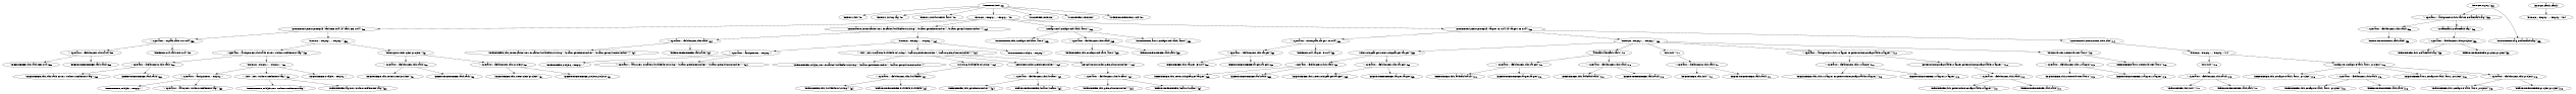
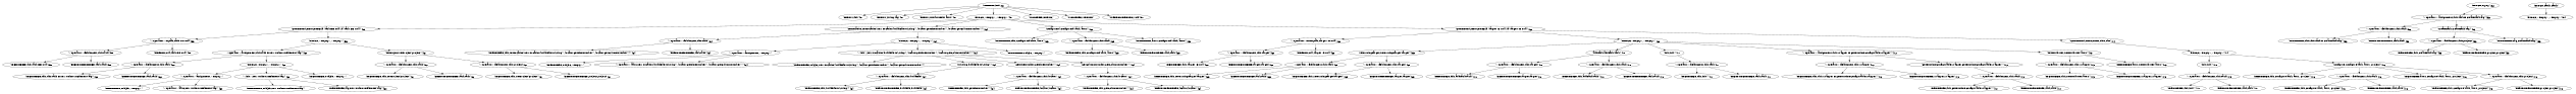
  digraph {
    n1 [label=<(METHOD,init)<SUB>451</SUB>>]
    n2 [label=<(PARAM,this)<SUB>451</SUB>>]
    n3 [label=<(PARAM,String tag)<SUB>451</SUB>>]
    n4 [label=<(PARAM,AttributeList attrs)<SUB>451</SUB>>]
    n5 [label=<(BLOCK,&lt;empty&gt;,&lt;empty&gt;)<SUB>451</SUB>>]
    n6 [label=<(MODIFIER,PUBLIC)>]
    n7 [label=<(MODIFIER,VIRTUAL)>]
    n8 [label=<(METHOD_RETURN,void)<SUB>451</SUB>>]
    n9 [label=<(CONTROL_STRUCTURE,if (task == null),if (task == null))<SUB>459</SUB>>]
    n10 [label=<(setLocation,setLocation(new Location(buildFile.toString(), locator.getLineNumber(), locator.getColumnNumber())))<SUB>464</SUB>>]
    n11 [label=<(configureId,configureId(task, attrs))<SUB>465</SUB>>]
    n12 [label=<(CONTROL_STRUCTURE,if (target != null),if (target != null))<SUB>468</SUB>>]
    n13 [label=<(&lt;operator&gt;.equals,task == null)<SUB>459</SUB>>]
    n14 [label=<(BLOCK,&lt;empty&gt;,&lt;empty&gt;)<SUB>459</SUB>>]
    n15 [label=<(&lt;operator&gt;.fieldAccess,this.task)<SUB>464</SUB>>]
    n16 [label=<(BLOCK,&lt;empty&gt;,&lt;empty&gt;)<SUB>464</SUB>>]
    n17 [label=<(IDENTIFIER,this,configureId(task, attrs))<SUB>465</SUB>>]
    n18 [label=<(&lt;operator&gt;.fieldAccess,this.task)<SUB>465</SUB>>]
    n19 [label=<(IDENTIFIER,attrs,configureId(task, attrs))<SUB>465</SUB>>]
    n20 [label=<(&lt;operator&gt;.notEquals,target != null)<SUB>468</SUB>>]
    n21 [label=<(BLOCK,&lt;empty&gt;,&lt;empty&gt;)<SUB>468</SUB>>]
    n22 [label=<(CONTROL_STRUCTURE,else,else)<SUB>474</SUB>>]
    n23 [label=<(BLOCK,try,try)<SUB>452</SUB>>]
    n24 [label=<(&lt;operator&gt;.assignment,this.task = createTask(tag))<SUB>453</SUB>>]
    n25 [label=<(BLOCK,catch,catch)>]
    n26 [label=<(BLOCK,&lt;empty&gt;,&lt;empty&gt;)<SUB>454</SUB>>]
    n27 [label=<(&lt;operator&gt;.fieldAccess,this.task)<SUB>453</SUB>>]
    n28 [label=<(createTask,createTask(tag))<SUB>453</SUB>>]
+   n29 [label=<(IDENTIFIER,this,this.task = createTask(tag))<SUB>453</SUB>>]
    n30 [label=<(FIELD_IDENTIFIER,task,task)<SUB>453</SUB>>]
    n31 [label=<(&lt;operator&gt;.fieldAccess,this.project)<SUB>453</SUB>>]
    n32 [label=<(IDENTIFIER,tag,createTask(tag))<SUB>453</SUB>>]
    n33 [label=<(IDENTIFIER,this,createTask(tag))<SUB>453</SUB>>]
    n34 [label=<(FIELD_IDENTIFIER,project,project)<SUB>453</SUB>>]
    n35 [label=<(&lt;operator&gt;.fieldAccess,this.task)<SUB>459</SUB>>]
    n36 [label=<(LITERAL,null,task == null)<SUB>459</SUB>>]
    n37 [label=<(&lt;operator&gt;.assignment,this.task = new UnknownElement(tag))<SUB>460</SUB>>]
    n38 [label=<(setProject,setProject(project))<SUB>461</SUB>>]
    n39 [label=<(IDENTIFIER,this,task == null)<SUB>459</SUB>>]
    n40 [label=<(FIELD_IDENTIFIER,task,task)<SUB>459</SUB>>]
    n41 [label=<(&lt;operator&gt;.fieldAccess,this.task)<SUB>460</SUB>>]
    n42 [label=<(BLOCK,&lt;empty&gt;,&lt;empty&gt;)<SUB>460</SUB>>]
    n43 [label=<(&lt;operator&gt;.fieldAccess,this.task)<SUB>461</SUB>>]
    n44 [label=<(&lt;operator&gt;.fieldAccess,this.project)<SUB>461</SUB>>]
    n45 [label=<(IDENTIFIER,this,this.task = new UnknownElement(tag))<SUB>460</SUB>>]
    n46 [label=<(FIELD_IDENTIFIER,task,task)<SUB>460</SUB>>]
    n47 [label=<(&lt;operator&gt;.assignment,&lt;empty&gt;)>]
    n48 [label=<(&lt;init&gt;,new UnknownElement(tag))<SUB>460</SUB>>]
    n49 [label=<(IDENTIFIER,$obj35,&lt;empty&gt;)>]
    n50 [label=<(IDENTIFIER,$obj35,&lt;empty&gt;)>]
    n51 [label=<(&lt;operator&gt;.alloc,new UnknownElement(tag))<SUB>460</SUB>>]
    n52 [label=<(IDENTIFIER,$obj35,new UnknownElement(tag))>]
    n53 [label=<(IDENTIFIER,tag,new UnknownElement(tag))<SUB>460</SUB>>]
    n54 [label=<(IDENTIFIER,this,setProject(project))<SUB>461</SUB>>]
    n55 [label=<(FIELD_IDENTIFIER,task,task)<SUB>461</SUB>>]
    n56 [label=<(IDENTIFIER,this,setProject(project))<SUB>461</SUB>>]
    n57 [label=<(FIELD_IDENTIFIER,project,project)<SUB>461</SUB>>]
    n58 [label=<(IDENTIFIER,this,setLocation(new Location(buildFile.toString(), locator.getLineNumber(), locator.getColumnNumber())))<SUB>464</SUB>>]
    n59 [label=<(FIELD_IDENTIFIER,task,task)<SUB>464</SUB>>]
    n60 [label=<(&lt;operator&gt;.assignment,&lt;empty&gt;)>]
    n61 [label=<(&lt;init&gt;,new Location(buildFile.toString(), locator.getLineNumber(), locator.getColumnNumber()))<SUB>464</SUB>>]
    n62 [label=<(IDENTIFIER,$obj36,&lt;empty&gt;)>]
    n63 [label=<(IDENTIFIER,$obj36,&lt;empty&gt;)>]
    n64 [label=<(&lt;operator&gt;.alloc,new Location(buildFile.toString(), locator.getLineNumber(), locator.getColumnNumber()))<SUB>464</SUB>>]
    n65 [label=<(IDENTIFIER,$obj36,new Location(buildFile.toString(), locator.getLineNumber(), locator.getColumnNumber()))>]
    n66 [label=<(toString,buildFile.toString())<SUB>464</SUB>>]
    n67 [label=<(getLineNumber,getLineNumber())<SUB>464</SUB>>]
    n68 [label=<(getColumnNumber,getColumnNumber())<SUB>464</SUB>>]
    n69 [label=<(&lt;operator&gt;.fieldAccess,this.buildFile)<SUB>464</SUB>>]
    n70 [label=<(&lt;operator&gt;.fieldAccess,this.locator)<SUB>464</SUB>>]
    n71 [label=<(&lt;operator&gt;.fieldAccess,this.locator)<SUB>464</SUB>>]
    n72 [label=<(IDENTIFIER,this,buildFile.toString())<SUB>464</SUB>>]
    n73 [label=<(FIELD_IDENTIFIER,buildFile,buildFile)<SUB>464</SUB>>]
    n74 [label=<(IDENTIFIER,this,getLineNumber())<SUB>464</SUB>>]
    n75 [label=<(FIELD_IDENTIFIER,locator,locator)<SUB>464</SUB>>]
    n76 [label=<(IDENTIFIER,this,getColumnNumber())<SUB>464</SUB>>]
    n77 [label=<(FIELD_IDENTIFIER,locator,locator)<SUB>464</SUB>>]
    n78 [label=<(IDENTIFIER,this,configureId(task, attrs))<SUB>465</SUB>>]
    n79 [label=<(FIELD_IDENTIFIER,task,task)<SUB>465</SUB>>]
    n80 [label=<(&lt;operator&gt;.fieldAccess,this.target)<SUB>468</SUB>>]
    n81 [label=<(LITERAL,null,target != null)<SUB>468</SUB>>]
    n82 [label=<(setOwningTarget,setOwningTarget(target))<SUB>469</SUB>>]
    n83 [label=<(addTask,addTask(task))<SUB>470</SUB>>]
    n84 [label=<(init,init())<SUB>471</SUB>>]
    n85 [label=<(&lt;operator&gt;.assignment,this.wrapper = getRuntimeConfigurableWrapper())<SUB>472</SUB>>]
    n86 [label=<(setAttributes,setAttributes(attrs))<SUB>473</SUB>>]
    n87 [label=<(BLOCK,&lt;empty&gt;,&lt;empty&gt;)<SUB>474</SUB>>]
    n88 [label=<(IDENTIFIER,this,target != null)<SUB>468</SUB>>]
    n89 [label=<(FIELD_IDENTIFIER,target,target)<SUB>468</SUB>>]
    n90 [label=<(&lt;operator&gt;.fieldAccess,this.task)<SUB>469</SUB>>]
    n91 [label=<(&lt;operator&gt;.fieldAccess,this.target)<SUB>469</SUB>>]
    n92 [label=<(&lt;operator&gt;.fieldAccess,this.target)<SUB>470</SUB>>]
    n93 [label=<(&lt;operator&gt;.fieldAccess,this.task)<SUB>470</SUB>>]
    n94 [label=<(&lt;operator&gt;.fieldAccess,this.task)<SUB>471</SUB>>]
    n95 [label=<(&lt;operator&gt;.fieldAccess,this.wrapper)<SUB>472</SUB>>]
    n96 [label=<(getRuntimeConfigurableWrapper,getRuntimeConfigurableWrapper())<SUB>472</SUB>>]
    n97 [label=<(&lt;operator&gt;.fieldAccess,this.wrapper)<SUB>473</SUB>>]
    n98 [label=<(IDENTIFIER,attrs,setAttributes(attrs))<SUB>473</SUB>>]
    n99 [label=<(IDENTIFIER,this,setOwningTarget(target))<SUB>469</SUB>>]
    n100 [label=<(FIELD_IDENTIFIER,task,task)<SUB>469</SUB>>]
    n101 [label=<(IDENTIFIER,this,setOwningTarget(target))<SUB>469</SUB>>]
    n102 [label=<(FIELD_IDENTIFIER,target,target)<SUB>469</SUB>>]
    n103 [label=<(IDENTIFIER,this,addTask(task))<SUB>470</SUB>>]
    n104 [label=<(FIELD_IDENTIFIER,target,target)<SUB>470</SUB>>]
    n105 [label=<(IDENTIFIER,this,addTask(task))<SUB>470</SUB>>]
    n106 [label=<(FIELD_IDENTIFIER,task,task)<SUB>470</SUB>>]
    n107 [label=<(IDENTIFIER,this,init())<SUB>471</SUB>>]
    n108 [label=<(FIELD_IDENTIFIER,task,task)<SUB>471</SUB>>]
    n109 [label=<(IDENTIFIER,this,this.wrapper = getRuntimeConfigurableWrapper())<SUB>472</SUB>>]
    n110 [label=<(FIELD_IDENTIFIER,wrapper,wrapper)<SUB>472</SUB>>]
    n111 [label=<(&lt;operator&gt;.fieldAccess,this.task)<SUB>472</SUB>>]
    n112 [label=<(IDENTIFIER,this,getRuntimeConfigurableWrapper())<SUB>472</SUB>>]
    n113 [label=<(FIELD_IDENTIFIER,task,task)<SUB>472</SUB>>]
    n114 [label=<(IDENTIFIER,this,setAttributes(attrs))<SUB>473</SUB>>]
    n115 [label=<(FIELD_IDENTIFIER,wrapper,wrapper)<SUB>473</SUB>>]
    n116 [label=<(init,init())<SUB>475</SUB>>]
    n117 [label=<(configure,configure(task, attrs, project))<SUB>476</SUB>>]
    n118 [label=<(&lt;operator&gt;.fieldAccess,this.task)<SUB>475</SUB>>]
    n119 [label=<(IDENTIFIER,this,configure(task, attrs, project))<SUB>476</SUB>>]
    n120 [label=<(&lt;operator&gt;.fieldAccess,this.task)<SUB>476</SUB>>]
    n121 [label=<(IDENTIFIER,attrs,configure(task, attrs, project))<SUB>476</SUB>>]
    n122 [label=<(&lt;operator&gt;.fieldAccess,this.project)<SUB>476</SUB>>]
    n123 [label=<(IDENTIFIER,this,init())<SUB>475</SUB>>]
    n124 [label=<(FIELD_IDENTIFIER,task,task)<SUB>475</SUB>>]
    n125 [label=<(IDENTIFIER,this,configure(task, attrs, project))<SUB>476</SUB>>]
    n126 [label=<(FIELD_IDENTIFIER,task,task)<SUB>476</SUB>>]
    n127 [label=<(IDENTIFIER,this,configure(task, attrs, project))<SUB>476</SUB>>]
    n128 [label=<(FIELD_IDENTIFIER,project,project)<SUB>476</SUB>>]
    n1 -> n2
    n1 -> n3
    n1 -> n4
    n1 -> n5
    n1 -> n6
    n1 -> n7
    n1 -> n8
    n5 -> n9
    n5 -> n10
    n5 -> n11
    n5 -> n12
    n9 -> n13
    n9 -> n14
    n10 -> n15
    n10 -> n16
    n11 -> n17
    n11 -> n18
    n11 -> n19
    n12 -> n20
    n12 -> n21
    n12 -> n22
    n13 -> n35
    n13 -> n36
    n14 -> n37
    n14 -> n38
    n15 -> n58
    n15 -> n59
    n16 -> n60
    n16 -> n61
    n16 -> n62
    n18 -> n78
    n18 -> n79
    n20 -> n80
    n20 -> n81
    n21 -> n82
    n21 -> n83
    n21 -> n84
    n21 -> n85
    n21 -> n86
    n22 -> n87
    n23 -> n24
    n24 -> n27
    n24 -> n28
    n25 -> n26
+   n27 -> n29
    n27 -> n30
    n28 -> n31
-   n23 -> n32
+   n28 -> n32
    n31 -> n33
    n31 -> n34
    n35 -> n39
    n35 -> n40
    n37 -> n41
    n37 -> n42
    n38 -> n43
    n38 -> n44
    n41 -> n45
    n41 -> n46
    n42 -> n47
    n42 -> n48
    n42 -> n49
    n43 -> n54
    n43 -> n55
    n44 -> n56
    n44 -> n57
    n47 -> n50
    n47 -> n51
    n48 -> n52
    n48 -> n53
    n60 -> n63
    n60 -> n64
    n61 -> n65
    n61 -> n66
    n61 -> n67
    n61 -> n68
    n66 -> n69
    n67 -> n70
    n68 -> n71
    n69 -> n72
    n69 -> n73
    n70 -> n74
    n70 -> n75
    n71 -> n76
    n71 -> n77
    n80 -> n88
    n80 -> n89
    n82 -> n90
    n82 -> n91
    n83 -> n92
    n83 -> n93
    n84 -> n94
    n85 -> n95
    n85 -> n96
    n86 -> n97
    n86 -> n98
    n87 -> n116
    n87 -> n117
    n90 -> n99
    n90 -> n100
    n91 -> n101
    n91 -> n102
    n92 -> n103
    n92 -> n104
    n93 -> n105
    n93 -> n106
    n94 -> n107
    n94 -> n108
    n95 -> n109
    n95 -> n110
    n96 -> n111
    n97 -> n114
    n97 -> n115
    n111 -> n112
    n111 -> n113
    n116 -> n118
    n117 -> n119
    n117 -> n120
    n117 -> n121
    n117 -> n122
    n118 -> n123
    n118 -> n124
    n120 -> n125
    n120 -> n126
    n122 -> n127
    n122 -> n128
  }
